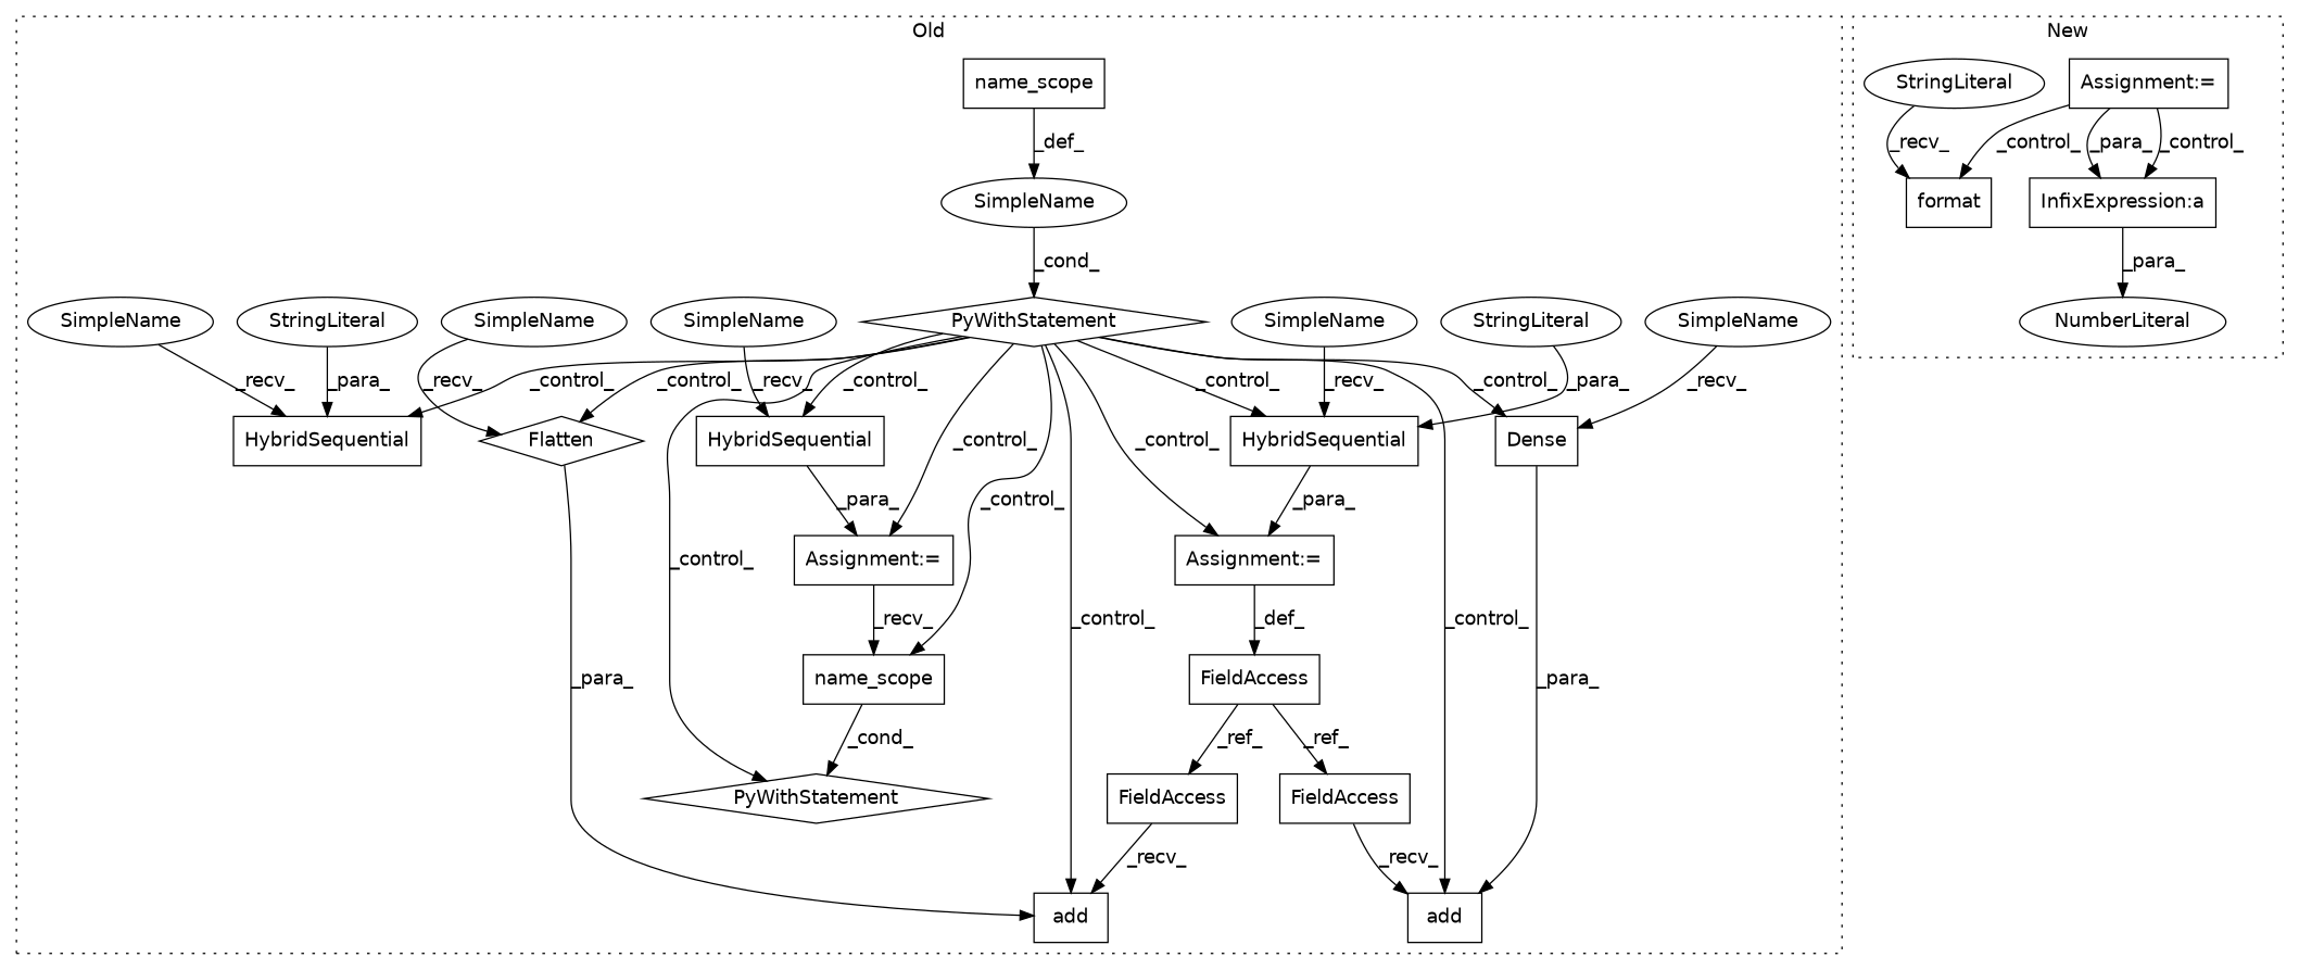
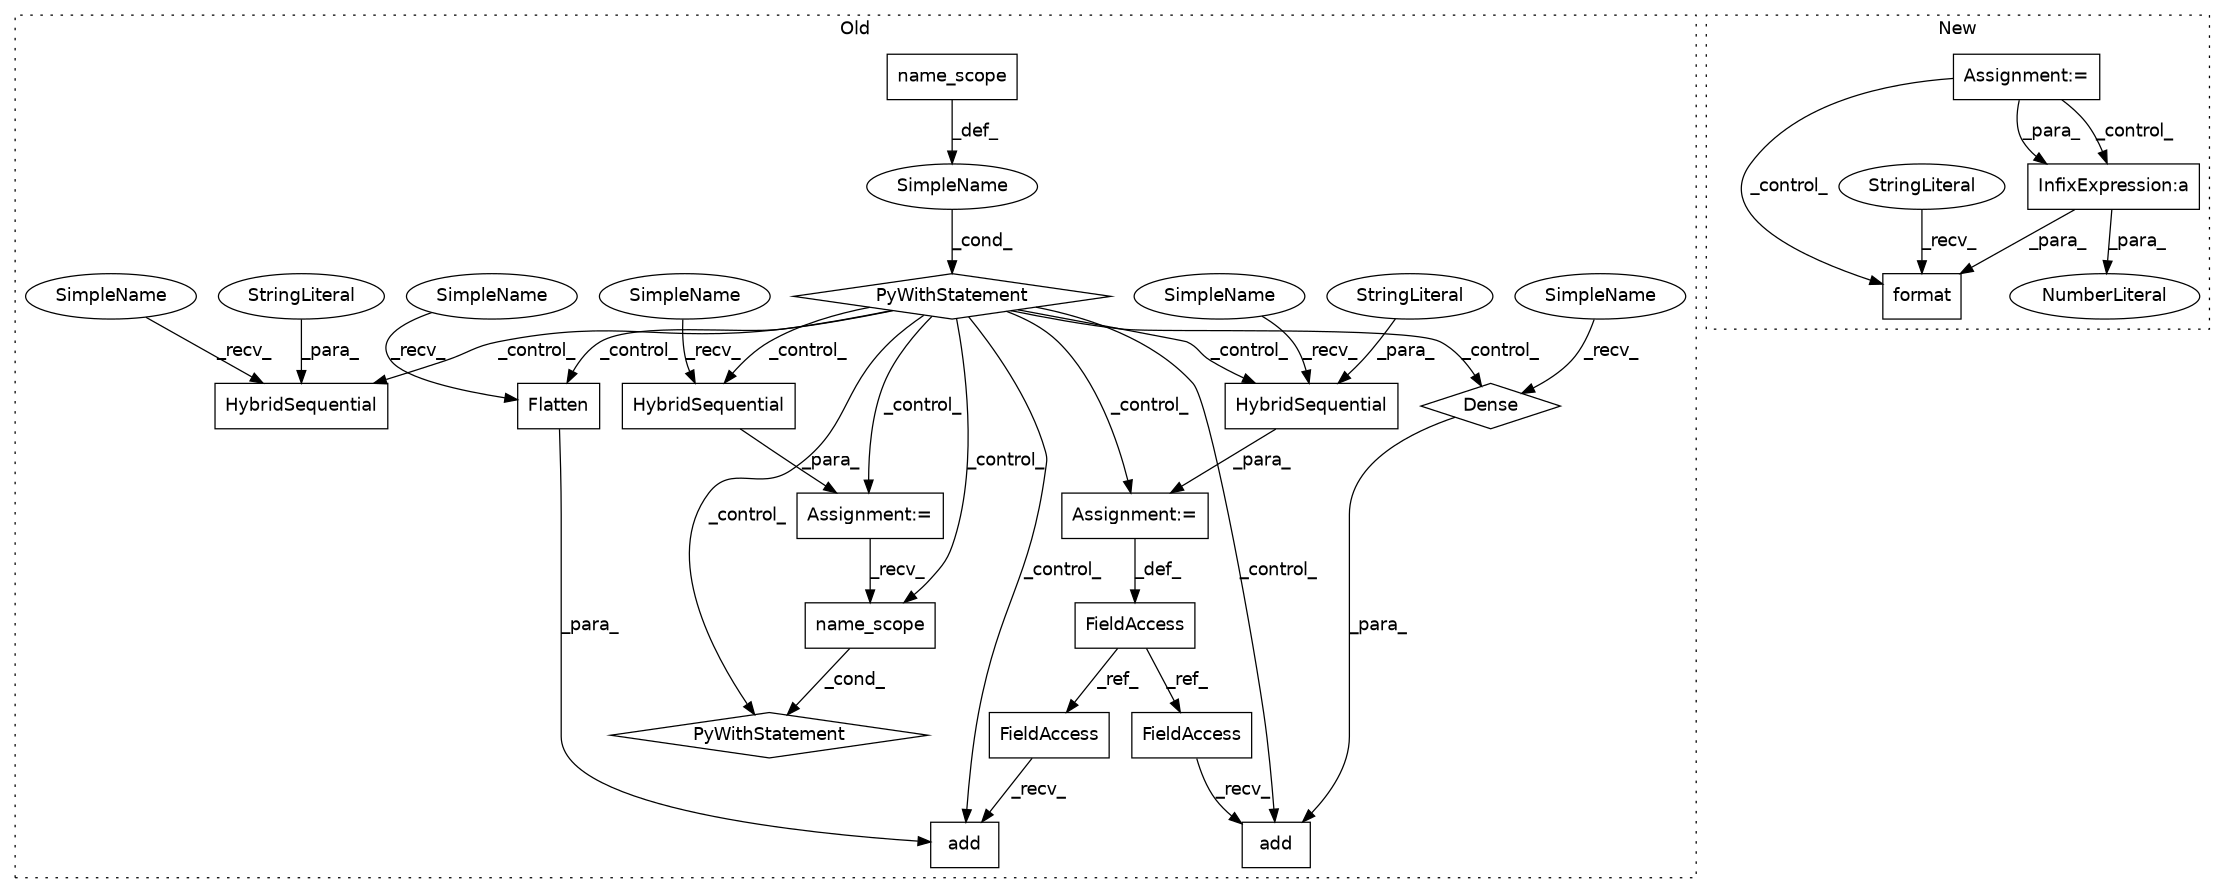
  digraph {
    fontname="DejaVu Sans"
    node [a=32 fontname="DejaVu Sans" l=2 s=5951 shape=box]
    edge [fontname="DejaVu Sans"]
    n1 [l="17,1" label=HybridSequential s="6889,6908"]
    n2 [l="4,1" label=add s="6966,6999"]
    n3 [a=45 label=StringLiteral s=6906 shape=ellipse]
    n4 [l="4,1" label=add s="6929,6945"]
-   n5 [l="6,1" label=Dense s="6973,6998"]
+   n5 [l="6,1" label=Dense s="6973,6998" shape=diamond]
    n6 [l="17,1" label=HybridSequential s="5954,5973"]
    n7 [a=22 l=11 label=FieldAccess s=6874]
-   n8 [l=9 label=Flatten s=6936 shape=diamond]
+   n8 [l=9 label=Flatten s=6936]
    n9 [a=104 l="10,2" label=PyWithStatement s="5900,5927" shape=diamond]
    n10 [a=42 label=SimpleName shape=ellipse l="" s=""]
    n11 [a=104 l="10,2" label=PyWithStatement s="6304,6332" shape=diamond]
    n12 [l=12 label=name_scope s=5915]
    n13 [a=7 l=1 label="Assignment:=" s=6885]
    n14 [l=12 label=name_scope s=6320]
    n15 [l="17,1" label=HybridSequential s="6252,6293"]
    n16 [a=45 label=StringLiteral s=5971 shape=ellipse]
    n17 [a=7 l=1 label="Assignment:=" s=6248]
    n18 [a=22 l=11 label=FieldAccess s=6917]
    n19 [a=22 l=11 label=FieldAccess s=6954]
    n20 [a=42 label=SimpleName s=6249 shape=ellipse]
    n21 [a=42 label=SimpleName s=6933 shape=ellipse]
    n22 [a=42 label=SimpleName shape=ellipse]
    n23 [a=42 label=SimpleName s=6970 shape=ellipse]
    n24 [a=42 label=SimpleName s=6886 shape=ellipse]
    n25 [l="7,1" label=format s="5940,5952"]
    n26 [a=45 l=8 label=StringLiteral s=5931 shape=ellipse]
    n27 [a=27 l=3 label="InfixExpression:a" s=5948]
    n28 [a=34 l=1 label=NumberLiteral shape=ellipse]
    n29 [a=7 l="69,2" label="Assignment:=" s="5736,5853"]
    subgraph cluster_1 {
      label=Old
      style=dotted
      n1
      n2
      n3
      n4
      n5
      n6
      n7
      n8
      n9
      n10
      n11
      n12
      n13
      n14
      n15
      n16
      n17
      n18
      n19
      n20
      n21
      n22
      n23
      n24
    }
    subgraph cluster_2 {
      label=New
      style=dotted
      n25
      n26
      n27
      n28
      n29
    }
    n1 -> n13 [label=_para_]
    n3 -> n1 [label=_para_]
    n5 -> n2 [label=_para_]
    n7 -> n18 [label=_ref_]
    n7 -> n19 [label=_ref_]
    n8 -> n4 [label=_para_]
    n9 -> n1 [label=_control_]
    n9 -> n2 [label=_control_]
    n9 -> n4 [label=_control_]
    n9 -> n5 [label=_control_]
    n9 -> n6 [label=_control_]
    n9 -> n8 [label=_control_]
    n9 -> n11 [label=_control_]
    n9 -> n13 [label=_control_]
    n9 -> n14 [label=_control_]
    n9 -> n15 [label=_control_]
    n9 -> n17 [label=_control_]
    n10 -> n9 [label=_cond_]
    n12 -> n10 [label=_def_]
    n13 -> n7 [label=_def_]
    n14 -> n11 [label=_cond_]
    n15 -> n17 [label=_para_]
    n16 -> n6 [label=_para_]
    n17 -> n14 [label=_recv_]
    n18 -> n4 [label=_recv_]
    n19 -> n2 [label=_recv_]
    n20 -> n15 [label=_recv_]
    n21 -> n8 [label=_recv_]
    n22 -> n6 [label=_recv_]
    n23 -> n5 [label=_recv_]
    n24 -> n1 [label=_recv_]
    n26 -> n25 [label=_recv_]
+   n27 -> n25 [label=_para_]
    n27 -> n28 [label=_para_]
    n29 -> n25 [label=_control_]
    n29 -> n27 [label=_control_]
    n29 -> n27 [label=_para_]
  }
